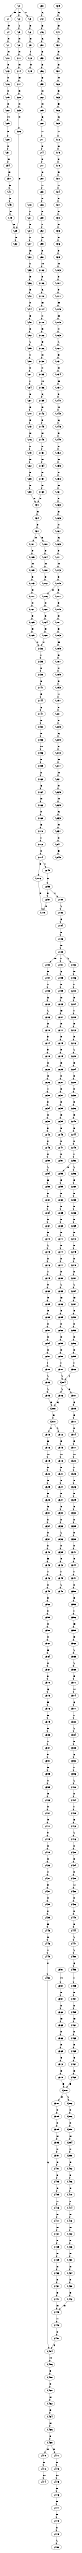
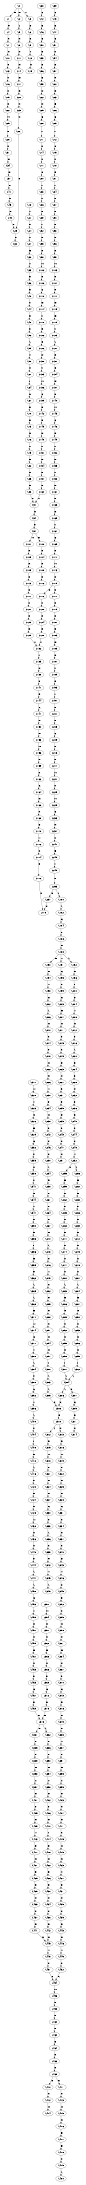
  strict digraph {
    S0
    S1
    S2
    S3
    S4
    S5
    S6
    S7
    S8
    S9
    S10
    S11
    S12
    S13
    S14
    S15
    S16
    S17
    S19
    S20
    S18
    S21
    S22
    S23
    S24
    S25
    S26
    S27
    S28
    S29
    S30
    S31
    S32
    S33
    S34
    S36
    S37
    S40
    S41
    S38
    S42
    S39
    S43
    S44
    S45
    S46
    S47
    S48
    S49
    S50
    S51
    S52
    S53
    S54
    S55
    S56
    S57
    S58
    S59
    S60
    S61
    S62
    S63
    S64
    S65
    S66
    S67
    S68
    S69
    S70
    S71
    S72
    S73
    S74
    S75
    S76
    S77
    S78
    S79
    S80
    S81
    S82
    S83
    S84
    S85
    S86
    S87
    S88
    S89
    S90
    S91
    S92
    S93
    S94
    S95
    S96
    S97
    S98
    S99
    S100
    S101
    S102
    S103
    S104
    S105
    S106
    S107
    S108
    S109
    S110
    S111
    S112
    S113
    S114
    S115
    S117
    S118
    S119
    S116
    S120
    S121
    S122
    S123
    S124
    S125
    S126
    S127
    S128
    S129
    S130
    S131
    S132
    S133
    S134
    S135
    S136
    S137
    S138
    S139
    S140
    S141
    S142
    S143
    S144
    S145
    S146
    S147
    S148
    S149
    S150
    S151
    S152
    S153
    S154
    S155
    S156
    S157
    S158
    S159
    S160
    S161
    S162
    S163
    S164
    S165
    S166
    S167
    S168
    S169
    S170
    S171
    S172
    S173
    S174
    S175
    S176
    S177
    S178
    S179
    S181
    S180
    S182
    S183
    S184
    S185
    S186
    S187
    S188
    S189
    S190
    S191
    S192
    S193
    S194
    S195
    S196
    S197
    S198
    S199
    S200
    S201
    S202
    S203
    S204
    S205
    S206
    S207
    S208
    S209
    S210
    S211
    S212
    S213
    S214
    S215
    S216
    S217
    S218
    S219
    S220
    S221
    S222
    S223
    S224
    S225
    S226
    S227
    S228
    S229
    S230
    S231
    S232
    S233
    S234
    S235
    S236
    S237
    S238
    S239
    S240
    S241
    S242
    S243
    S244
    S245
    S246
    S247
    S248
    S249
    S250
    S251
    S252
    S253
    S254
    S255
    S256
    S257
    S258
    S259
    S260
    S261
    S262
    S263
    S264
    S265
    S266
    S267
    S268
    S269
    S270
    S271
    S272
    S273
    S274
    S275
    S276
    S277
    S278
    S279
    S280
    S281
    S282
    S283
    S284
    S285
    S286
    S287
    S288
    S289
    S290
    S291
    S292
    S293
    S294
    S295
    S296
    S297
    S298
    S299
    S300
    S301
    S302
    S303
    S304
    S305
    S306
    S307
    S308
    S309
    S310
    S311
    S312
    S313
    S314
    S315
    S316
    S317
    S318
    S319
    S320
    S321
    S322
    S323
    S324
    S325
    S326
    S327
    S328
    S329
    S330
    S331
    S332
    S333
    S334
    S335
    n336 [label=S836]
    S337
    S338
    S339
    S340
    S341
    S342
    S343
    S344
    S345
    S346
    S347
    S348
    S349
    S350
    S352
    S353
    S351
    S354
    S355
    S356
    S357
    S358
    S359
    S360
    S361
    S362
    S363
    S364
    S365
    S366
    S367
    S368
    S369
    S370
    S371
    S372
    S373
    S374
    S375
    S376
    S377
    S378
    S379
    S380
    S381
    S382
    S383
    S384
    S385
    S386
    S387
    S388
    S389
    S390
    S391
    S392
    S393
    S394
    S395
    S396
    S397
    S398
    S399
    S400
    S401
    S402
    S403
    S404
    S405
    S406
    S407
    S408
    S409
    S410
    S411
    S412
    S413
    S414
    S415
    S416
    S417
    S418
    S419
    S420
    S421
    S422
    S423
    S424
    S425
    S426
    S427
    S428
    S429
    S430
    S431
    S432
    S433
    S434
    S435
    S436
    S437
    S438
    S439
    S440
    S441
    S442
    S443
    S444
    S445
    S446
    S447
    S448
    S449
    S450
    S451
    S452
    S453
    S454
    S455
    S456
    S457
    S458
    S459
    S460
    S461
    S462
    S463
    S464
    S465
    S466
    S467
    S468
    S469
    S470
    S471
    S472
    S473
    S474
    S475
    S476
    S477
    S478
    S479
    S480
    S0 -> S1 [label=N]
    S0 -> S2 [label=N]
    S0 -> S3 [label=V]
    S1 -> S4 [label=Q]
    S2 -> S5 [label=S]
    S3 -> S6 [label=F]
    S4 -> S7 [label=L]
    S5 -> S8 [label=A]
    S6 -> S9 [label=F]
    S7 -> S10 [label=A]
    S8 -> S11 [label=A]
    S9 -> S12 [label=I]
    S10 -> S13 [label=Q]
    S11 -> S14 [label=N]
    S12 -> S15 [label=K]
    S13 -> S16 [label=L]
    S14 -> S17 [label=H]
    S16 -> S19 [label=A]
    S17 -> S20 [label=R]
    S19 -> S22 [label=K]
    S20 -> S23 [label=A]
    S18 -> S21 [label=V]
    S21 -> S24 [label=P]
    S22 -> S25 [label=M]
    S23 -> S26 [label=A]
    S24 -> S27 [label=Y]
    S25 -> S28 [label=A]
    S26 -> S29 [label=Q]
    S27 -> S30 [label=H]
    S28 -> S31 [label=A]
    S29 -> S32 [label=R]
    S30 -> S33 [label=Y]
    S31 -> S34 [label=N]
    S33 -> S36 [label=R]
    S34 -> S37 [label=H]
    S36 -> S40 [label=F]
    S37 -> S41 [label=R]
    S40 -> S44 [label=L]
    S41 -> S45 [label=A]
    S38 -> S42 [label=G]
    S42 -> S46 [label=E]
    S39 -> S43 [label=G]
    S43 -> S47 [label=E]
    S44 -> S48 [label=F]
    S45 -> S49 [label=A]
    S46 -> S50 [label=G]
    S47 -> S51 [label=G]
    S48 -> S52 [label=P]
    S49 -> S29 [label=Q]
    S50 -> S53 [label=F]
    S51 -> S54 [label=T]
    S52 -> S55 [label=S]
    S53 -> S56 [label=F]
    S54 -> S57 [label=F]
    S55 -> S58 [label=Y]
    S56 -> S59 [label=E]
    S57 -> S60 [label=K]
    S58 -> S61 [label=A]
    S59 -> S62 [label=N]
    S60 -> S63 [label=R]
    S61 -> S64 [label=I]
    S62 -> S65 [label=N]
    S63 -> S66 [label=E]
    S64 -> S67 [label=D]
    S65 -> S68 [label=G]
    S66 -> S69 [label=G]
    S67 -> S70 [label=R]
    S68 -> S71 [label=V]
    S69 -> S72 [label=V]
    S70 -> S73 [label=F]
    S71 -> S74 [label=T]
    S72 -> S75 [label=Q]
    S73 -> S76 [label=N]
    S74 -> S77 [label=L]
    S75 -> S78 [label=L]
    S76 -> S79 [label=Y]
    S77 -> S80 [label=Q]
    S78 -> S81 [label=E]
    S79 -> S82 [label=N]
    S80 -> S83 [label=V]
    S81 -> S84 [label=V]
    S82 -> S85 [label=A]
    S83 -> S86 [label=Y]
    S84 -> S87 [label=L]
    S85 -> S88 [label=R]
    S86 -> S89 [label=F]
    S87 -> S90 [label=F]
    S88 -> S91 [label=Y]
    S89 -> S92 [label=I]
    S90 -> S93 [label=A]
    S91 -> S94 [label=N]
    S92 -> S95 [label=K]
    S93 -> S96 [label=R]
    S94 -> S97 [label=P]
    S95 -> S98 [label=P]
    S96 -> S99 [label=P]
    S97 -> S100 [label=F]
    S97 -> S101 [label=M]
    S98 -> S102 [label=M]
    S99 -> S103 [label=M]
    S100 -> S104 [label=P]
    S101 -> S105 [label=P]
    S102 -> S106 [label=P]
    S103 -> S107 [label=P]
    S104 -> S108 [label=K]
    S105 -> S109 [label=K]
    S106 -> S110 [label=C]
    S107 -> S111 [label=P]
    S108 -> S112 [label=P]
    S109 -> S113 [label=P]
    S110 -> S114 [label=H]
    S111 -> S115 [label=H]
    S113 -> S117 [label=D]
    S114 -> S118 [label=Y]
    S115 -> S119 [label=H]
    S117 -> S121 [label=L]
    S118 -> S122 [label=R]
    S119 -> S123 [label=Y]
    S116 -> S120 [label=L]
    S120 -> S124 [label=P]
    S121 -> S125 [label=P]
    S122 -> S126 [label=Q]
    S123 -> S127 [label=S]
    S124 -> S128 [label=R]
    S125 -> S129 [label=R]
    S126 -> S130 [label=N]
    S127 -> S131 [label=R]
    S128 -> S132 [label=Y]
    S129 -> S132 [label=Y]
    S130 -> S133 [label=Y]
    S131 -> S134 [label=Q]
    S132 -> S135 [label=I]
    S133 -> S136 [label=M]
    S134 -> S137 [label=H]
    S135 -> S138 [label=A]
    S136 -> S139 [label=G]
    S137 -> S140 [label=P]
    S138 -> S141 [label=P]
    S139 -> S142 [label=R]
    S140 -> S143 [label=M]
    S141 -> S144 [label=E]
    S142 -> S145 [label=F]
    S143 -> S146 [label=G]
    S144 -> S147 [label=G]
    S145 -> S148 [label=N]
    S146 -> S149 [label=R]
    S147 -> S150 [label=R]
    S148 -> S151 [label=Y]
    S149 -> S152 [label=Y]
    S150 -> S153 [label=K]
    S151 -> S154 [label=N]
    S152 -> S155 [label=N]
    S153 -> S156 [label=M]
    S154 -> S157 [label=A]
    S155 -> S158 [label=Y]
    S156 -> S159 [label=A]
    S157 -> S160 [label=R]
    S158 -> S161 [label=N]
    S159 -> S162 [label=L]
    S160 -> S91 [label=Y]
    S161 -> S163 [label=P]
    S162 -> S164 [label=G]
    S163 -> S165 [label=R]
    S164 -> S166 [label=N]
    S165 -> S167 [label=Y]
    S166 -> S168 [label=L]
    S167 -> S169 [label=G]
    S168 -> S170 [label=E]
    S169 -> S171 [label=P]
    S170 -> S172 [label=V]
    S171 -> S173 [label=M]
    S172 -> S174 [label=T]
    S173 -> S175 [label=P]
    S174 -> S176 [label=P]
    S175 -> S116 [label=D]
    S175 -> S177 [label=P]
    S176 -> S178 [label=T]
    S177 -> S179 [label=P]
    S179 -> S181 [label=D]
    S181 -> S183 [label=F]
    S180 -> S182 [label=S]
    S182 -> S184 [label=G]
    S183 -> S185 [label=H]
    S184 -> S186 [label=P]
    S185 -> S187 [label=R]
    S186 -> S188 [label=N]
    S187 -> S189 [label=Y]
    S188 -> S190 [label=N]
    S188 -> S191 [label=V]
    S188 -> S192 [label=S]
    S189 -> S193 [label=F]
    S190 -> S194 [label=N]
    S191 -> S195 [label=G]
    S192 -> S196 [label=N]
    S193 -> S197 [label=V]
    S194 -> S198 [label=V]
    S195 -> S199 [label=L]
    S196 -> S200 [label=I]
    S197 -> S201 [label=P]
    S198 -> S202 [label=N]
    S199 -> S203 [label=N]
    S200 -> S204 [label=D]
    S201 -> S205 [label=L]
    S202 -> S206 [label=S]
    S203 -> S207 [label=H]
    S204 -> S208 [label=V]
    S205 -> S209 [label=G]
    S206 -> S210 [label=K]
    S207 -> S211 [label=K]
    S208 -> S212 [label=K]
    S209 -> S213 [label=L]
    S210 -> S214 [label=P]
    S211 -> S215 [label=P]
    S212 -> S216 [label=P]
    S213 -> S217 [label=K]
    S214 -> S218 [label=P]
    S215 -> S219 [label=P]
    S216 -> S220 [label=S]
    S217 -> S221 [label=M]
    S218 -> S222 [label=K]
    S219 -> S223 [label=R]
    S220 -> S224 [label=R]
    S221 -> S225 [label=A]
    S222 -> S226 [label=Q]
    S223 -> S227 [label=A]
    S224 -> S228 [label=P]
    S225 -> S229 [label=M]
    S226 -> S230 [label=V]
    S227 -> S231 [label=P]
    S228 -> S232 [label=A]
    S229 -> S233 [label=G]
    S230 -> S234 [label=P]
    S231 -> S235 [label=P]
    S232 -> S236 [label=P]
    S233 -> S237 [label=N]
    S234 -> S238 [label=K]
    S235 -> S239 [label=R]
    S236 -> S240 [label=R]
    S237 -> S241 [label=L]
    S238 -> S242 [label=P]
    S239 -> S243 [label=P]
    S240 -> S244 [label=P]
    S241 -> S245 [label=E]
    S242 -> S246 [label=L]
    S243 -> S247 [label=L]
    S244 -> S248 [label=L]
-   S174 -> S249 [label=V]
+   S245 -> S249 [label=V]
    S246 -> S250 [label=T]
    S247 -> S251 [label=A]
    S248 -> S252 [label=V]
    S249 -> S253 [label=T]
    S250 -> S254 [label=S]
    S252 -> S255 [label=T]
    S252 -> S256 [label=S]
    S253 -> S180 [label=I]
    S253 -> S257 [label=P]
    S254 -> S258 [label=E]
    S255 -> S259 [label=E]
    S256 -> S260 [label=E]
    S257 -> S178 [label=T]
    S258 -> S261 [label=T]
    S259 -> S262 [label=A]
    S260 -> S263 [label=E]
    S261 -> S264 [label=L]
    S262 -> S265 [label=L]
    S263 -> S266 [label=L]
    S264 -> S267 [label=A]
    S265 -> S268 [label=A]
    S266 -> S269 [label=A]
    S267 -> S270 [label=K]
    S268 -> S271 [label=R]
    S269 -> S272 [label=R]
    S270 -> S273 [label=S]
    S271 -> S274 [label=T]
    S272 -> S275 [label=A]
    S273 -> S276 [label=A]
    S274 -> S277 [label=A]
    S275 -> S278 [label=A]
    S276 -> S279 [label=V]
    S277 -> S280 [label=A]
    S278 -> S281 [label=T]
    S279 -> S282 [label=A]
    S280 -> S283 [label=S]
    S281 -> S284 [label=S]
    S282 -> S285 [label=Q]
    S283 -> S286 [label=H]
    S284 -> S287 [label=H]
    S285 -> S288 [label=Q]
    S286 -> S289 [label=Q]
    S287 -> S290 [label=Q]
    S288 -> S291 [label=A]
    S289 -> S292 [label=A]
    S290 -> S293 [label=A]
    S291 -> S294 [label=K]
    S292 -> S295 [label=K]
    S293 -> S296 [label=K]
    S294 -> S297 [label=K]
    S295 -> S298 [label=K]
    S296 -> S299 [label=K]
    S297 -> S300 [label=I]
    S298 -> S301 [label=I]
    S299 -> S302 [label=I]
    S300 -> S303 [label=S]
    S301 -> S304 [label=S]
    S302 -> S304 [label=S]
    S303 -> S305 [label=S]
    S304 -> S306 [label=S]
    S304 -> S307 [label=T]
    S305 -> S308 [label=G]
    S306 -> S308 [label=G]
    S307 -> S309 [label=G]
    S308 -> S310 [label=E]
    S309 -> S311 [label=E]
    S310 -> S312 [label=S]
    S310 -> S313 [label=A]
    S311 -> S314 [label=A]
    S312 -> S315 [label=E]
    S313 -> S316 [label=E]
-   S314 -> S317 [label=E]
    S315 -> S318 [label=W]
    S316 -> S319 [label=W]
    S317 -> S320 [label=W]
    S318 -> S321 [label=T]
    S319 -> S322 [label=T]
    S320 -> S323 [label=V]
    S321 -> S324 [label=Q]
    S322 -> S325 [label=Q]
    S323 -> S326 [label=Q]
    S324 -> S327 [label=E]
    S325 -> S328 [label=E]
    S326 -> S329 [label=E]
    S327 -> S330 [label=G]
    S328 -> S331 [label=G]
    S329 -> S332 [label=G]
    S330 -> S333 [label=L]
    S331 -> S334 [label=L]
    S332 -> S335 [label=L]
    S333 -> n336 [label=S]
    S334 -> S337 [label=A]
    S335 -> S338 [label=A]
    n336 -> S339 [label=L]
    S337 -> S340 [label=L]
    S338 -> S341 [label=L]
    S339 -> S342 [label=Q]
    S340 -> S343 [label=E]
    S341 -> S344 [label=Q]
    S342 -> S345 [label=V]
    S343 -> S346 [label=V]
    S344 -> S347 [label=V]
    S345 -> S348 [label=S]
    S346 -> S349 [label=T]
    S347 -> S350 [label=T]
    S349 -> S352 [label=F]
    S350 -> S353 [label=F]
    S352 -> S355 [label=L]
    S353 -> S356 [label=I]
    S351 -> S354 [label=M]
    S354 -> S357 [label=K]
    S355 -> S358 [label=K]
    S356 -> S359 [label=H]
    S357 -> S360 [label=A]
    S358 -> S361 [label=A]
    S359 -> S362 [label=R]
    S360 -> S363 [label=H]
    S361 -> S364 [label=H]
    S362 -> S365 [label=S]
    S363 -> S366 [label=A]
    S364 -> S367 [label=A]
    S365 -> S368 [label=S]
    S366 -> S369 [label=P]
    S367 -> S370 [label=P]
    S368 -> S371 [label=E]
    S369 -> S372 [label=G]
    S370 -> S373 [label=G]
    S371 -> S374 [label=W]
    S372 -> S375 [label=R]
    S373 -> S376 [label=E]
    S374 -> S377 [label=G]
    S375 -> S378 [label=E]
    S376 -> S379 [label=E]
    S377 -> S380 [label=V]
    S378 -> S381 [label=R]
    S378 -> S382 [label=S]
    S379 -> S383 [label=R]
    S380 -> S384 [label=S]
    S381 -> S385 [label=L]
    S382 -> S386 [label=L]
    S383 -> S387 [label=V]
    S384 -> S388 [label=L]
    S385 -> S389 [label=L]
    S386 -> S390 [label=L]
    S387 -> S391 [label=L]
    S388 -> S392 [label=C]
    S389 -> S393 [label=K]
    S390 -> S394 [label=K]
    S391 -> S395 [label=K]
    S392 -> S396 [label=V]
    S393 -> S397 [label=Y]
    S394 -> S398 [label=Y]
    S395 -> S399 [label=Y]
    S396 -> S400 [label=S]
    S397 -> S401 [label=Q]
    S398 -> S402 [label=Q]
    S399 -> S403 [label=Q]
    S400 -> S404 [label=L]
    S401 -> S405 [label=P]
    S402 -> S406 [label=P]
    S403 -> S407 [label=A]
    S404 -> S408 [label=I]
    S405 -> S409 [label=Q]
    S406 -> S410 [label=Q]
    S407 -> S411 [label=Q]
    S408 -> S412 [label=F]
    S409 -> S413 [label=V]
    S410 -> S414 [label=I]
    S411 -> S415 [label=L]
    S412 -> S416 [label=S]
    S413 -> S417 [label=R]
    S414 -> S418 [label=R]
    S415 -> S419 [label=K]
    S416 -> S420 [label=L]
    S417 -> S421 [label=N]
    S418 -> S422 [label=N]
    S419 -> S423 [label=N]
    S420 -> S424 [label=D]
    S421 -> S425 [label=F]
    S422 -> S426 [label=F]
    S423 -> S427 [label=Y]
    S424 -> S428 [label=A]
    S425 -> S429 [label=R]
    S426 -> S430 [label=R]
    S427 -> S431 [label=R]
    S428 -> S432 [label=W]
    S429 -> S433 [label=A]
    S430 -> S434 [label=A]
    S431 -> S435 [label=A]
    S432 -> S436 [label=A]
    S433 -> S437 [label=L]
    S434 -> S438 [label=L]
    S435 -> S439 [label=L]
    S436 -> S440 [label=A]
    S437 -> S441 [label=E]
    S438 -> S442 [label=E]
    S439 -> S443 [label=E]
    S440 -> S444 [label=P]
    S441 -> S445 [label=N]
    S442 -> S445 [label=N]
    S443 -> S446 [label=N]
    S444 -> S447 [label=S]
    S445 -> S448 [label=V]
    S446 -> S449 [label=V]
    S447 -> S450 [label=S]
    S448 -> S451 [label=L]
    S449 -> S452 [label=L]
    S450 -> S453 [label=G]
    S451 -> S454 [label=C]
    S452 -> S454 [label=C]
    S453 -> S455 [label=V]
    S454 -> S456 [label=M]
    S455 -> S457 [label=K]
    S456 -> S458 [label=P]
    S457 -> S459 [label=A]
    S458 -> S460 [label=T]
    S459 -> S461 [label=H]
    S460 -> S462 [label=K]
    S461 -> S463 [label=A]
    S462 -> S464 [label=E]
    S463 -> S465 [label=P]
    S464 -> S466 [label=K]
    S465 -> S467 [label=G]
    S466 -> S468 [label=P]
    S467 -> S469 [label=R]
    S468 -> S470 [label=K]
    S468 -> S471 [label=N]
    S469 -> S378 [label=E]
    S470 -> S472 [label=A]
    S471 -> S473 [label=A]
    S472 -> S474 [label=M]
    S473 -> S475 [label=M]
    S475 -> S476 [label=N]
    S476 -> S477 [label=E]
    S477 -> S478 [label=E]
    S478 -> S479 [label=L]
    S479 -> S480 [label=S]
  }
